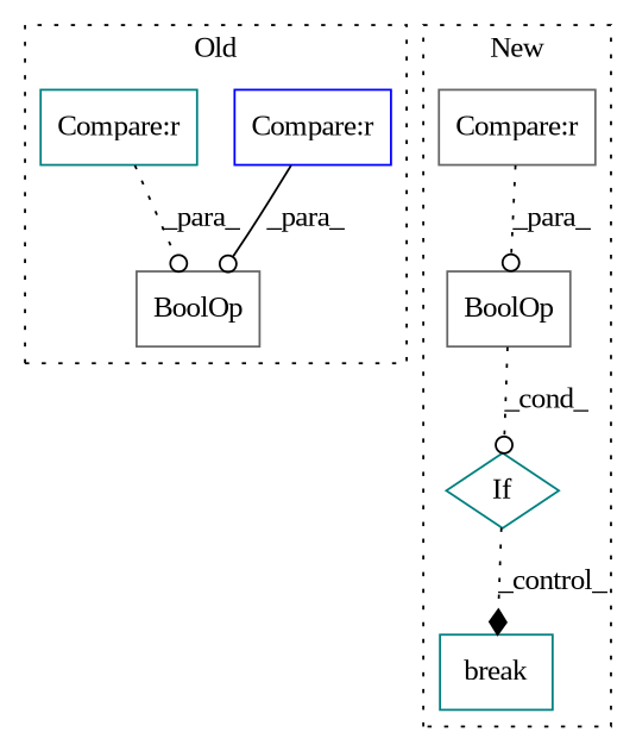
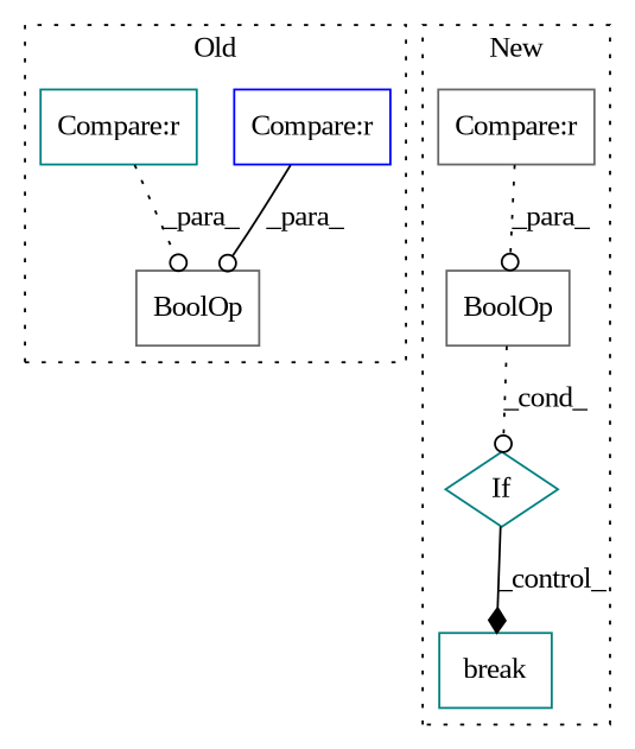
  digraph {
    fontname="Liberation Serif"
    node [a=40 l=40 s=18908 shape=box color=gray40 fontname="Liberation Serif"]
    edge [style=dotted arrowhead=odot fontname="Liberation Serif"]
    n1 [a=72 label=BoolOp]
    n2 [l=17 label="Compare:r" color=blue]
    n3 [l=19 label="Compare:r" s=18929 color=teal]
    n4 [a=94 l=5 label=break s=22291 color=teal]
    n5 [a=96 l=3 label=If s=22230 shape=diamond color=teal]
    n6 [l=17 label="Compare:r" s=22233]
    n7 [a=72 label=BoolOp s=22233]
    subgraph cluster_1 {
      label=Old
      style=dotted
      n1
      n2
      n3
    }
    subgraph cluster_2 {
      label=New
      style=dotted
      n4
      n5
      n6
      n7
    }
    n2 -> n1 [label=_para_ style=solid]
    n3 -> n1 [label=_para_]
-   n5 -> n4 [label=_control_ arrowhead=diamond]
+   n5 -> n4 [label=_control_ style=solid arrowhead=diamond]
    n6 -> n7 [label=_para_]
    n7 -> n5 [label=_cond_]
  }
